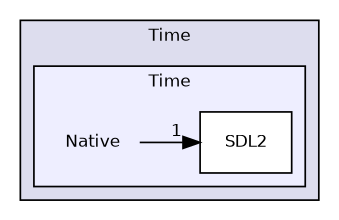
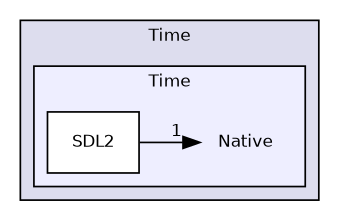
  digraph {
    compound=true
    rankdir=LR
    fontname="DejaVu Sans"
    node [fontname="DejaVu Sans" fontsize=10]
    n1 [label=Native shape=plaintext]
    n2 [color=black fillcolor=white label=SDL2 shape=box style=filled]
    subgraph cluster_1 {
      bgcolor="#ddddee"
      fontsize=10
      label=Time
      pencolor=black
      subgraph cluster_2 {
        bgcolor="#eeeeff"
        fontsize=10
        pencolor=black
        n1
        n2
      }
    }
-   n1 -> n2 [headlabel=1 labeldistance=1.5 labelfontname=Helvetica labelfontsize=10 fontname="DejaVu Sans"]
+   n2 -> n1 [headlabel=1 labeldistance=1.5 labelfontname=Helvetica labelfontsize=10 fontname="DejaVu Sans"]
  }
